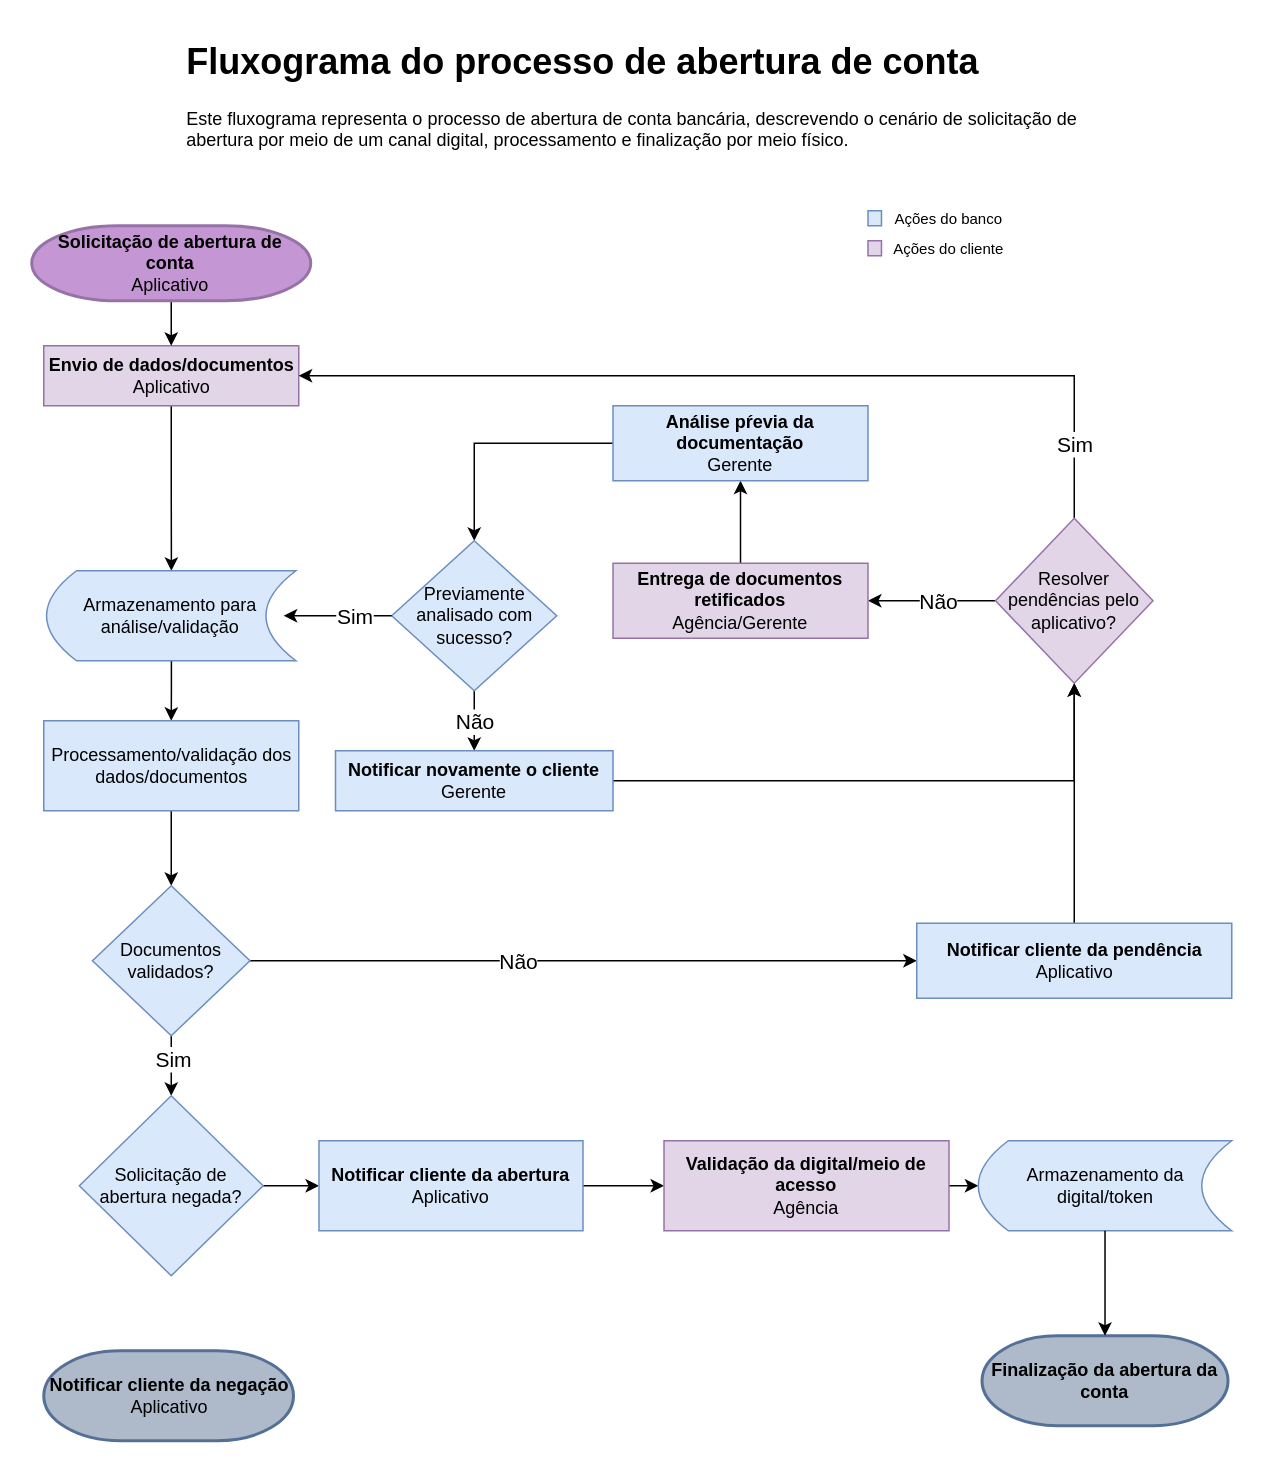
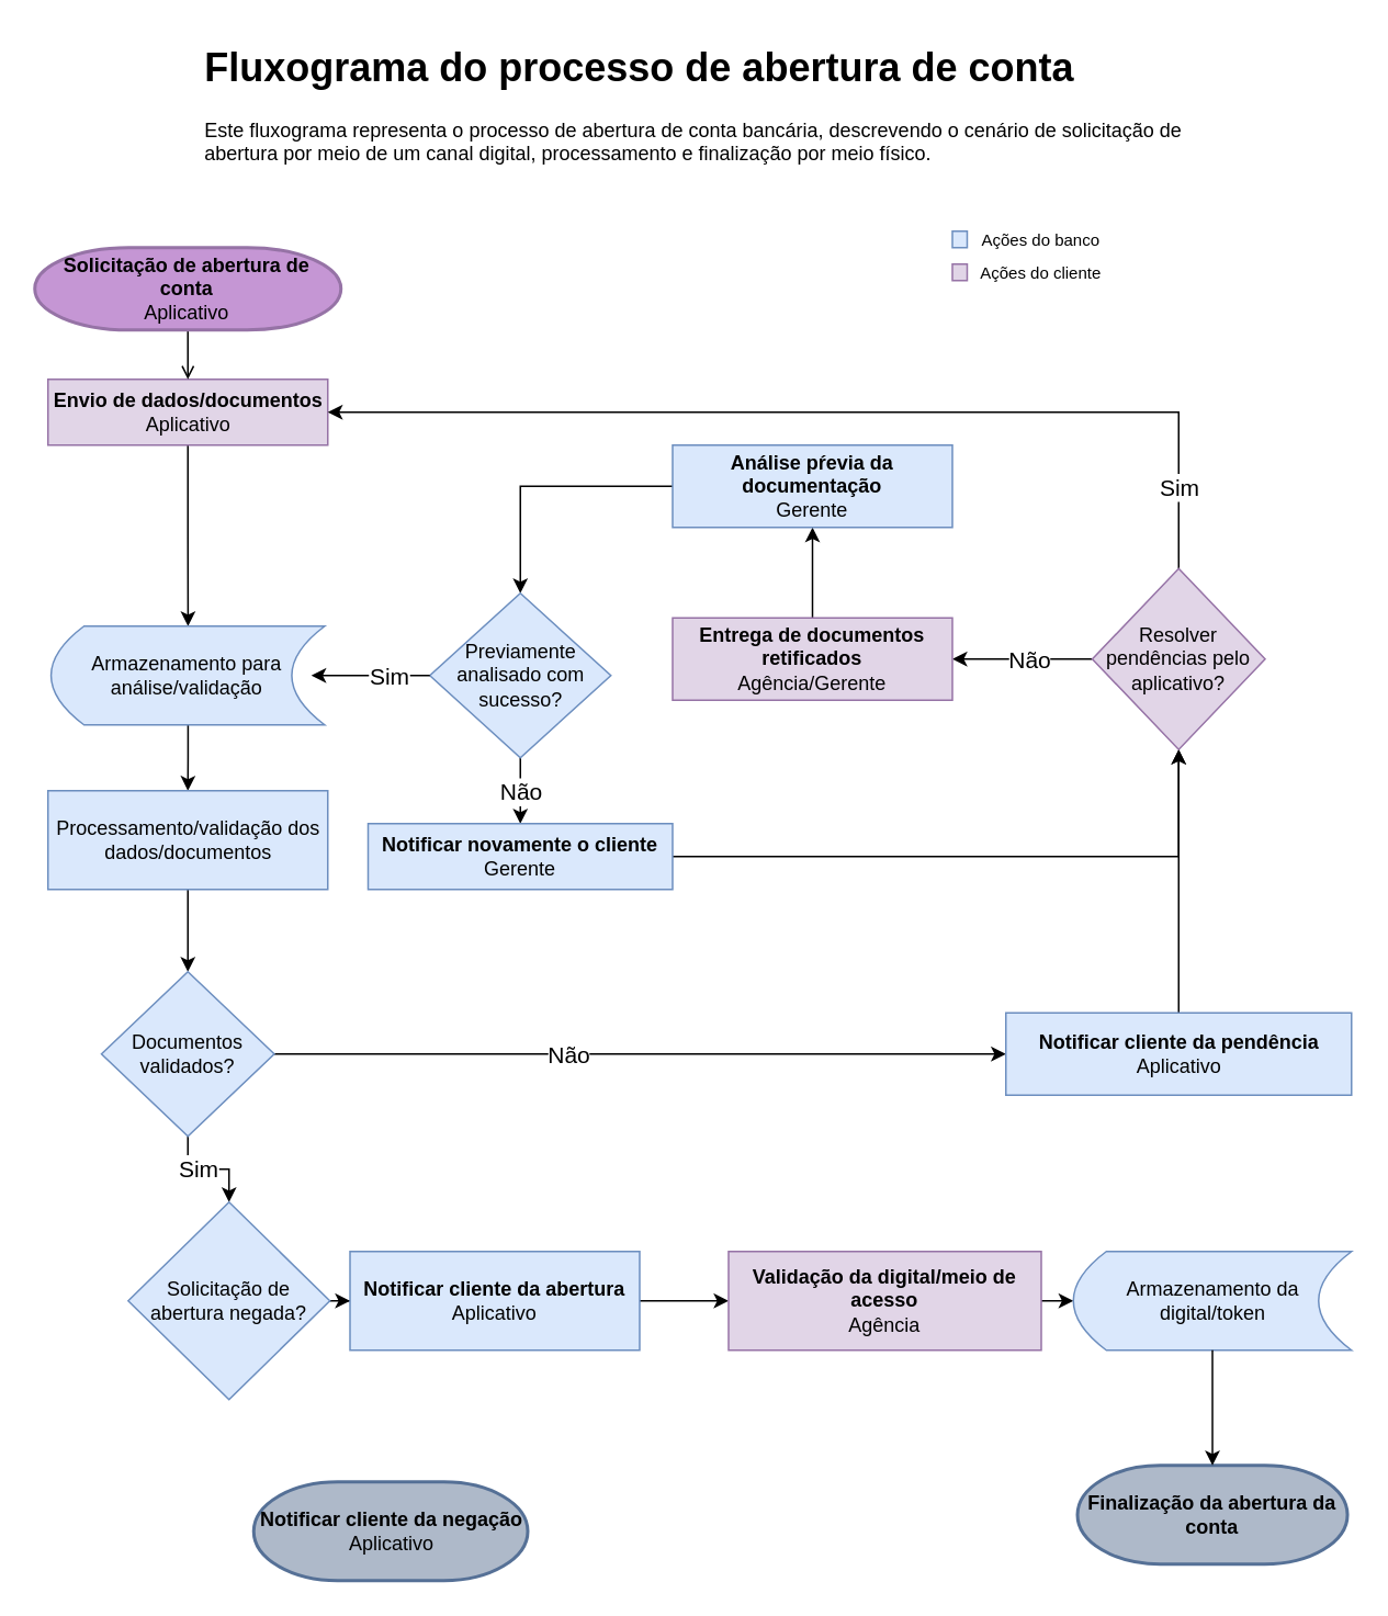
  <mxCell id="0" />
  <mxCell id="1" parent="0" />
  <mxCell id="2" value="&lt;h1 style=&quot;margin-top: 0px;&quot;&gt;Fluxograma do processo de abertura de conta&lt;/h1&gt;&lt;p&gt;Este fluxograma representa o processo de abertura de conta bancária, descrevendo o cenário de solicitação de abertura por meio de um canal digital, processamento e finalização por meio físico.&lt;/p&gt;" style="text;html=1;whiteSpace=wrap;overflow=hidden;rounded=0;" parent="1" vertex="1"><mxGeometry x="122" width="630" height="130" as="geometry" y="20" /></mxCell>
  <mxCell id="3" value="" style="edgeStyle=orthogonalEdgeStyle;rounded=0;orthogonalLoop=1;jettySize=auto;html=1;" parent="1" source="4" target="6" edge="1"><mxGeometry relative="1" as="geometry" /></mxCell>
  <mxCell id="4" value="&lt;b&gt;Envio de dados/documentos&lt;/b&gt;&lt;div&gt;Aplicativo&lt;/div&gt;" style="rounded=0;whiteSpace=wrap;html=1;fillColor=#e1d5e7;strokeColor=#9673a6;" parent="1" vertex="1"><mxGeometry x="28.5" y="230" width="170" height="40" as="geometry" /></mxCell>
  <mxCell id="5" value="" style="edgeStyle=orthogonalEdgeStyle;rounded=0;orthogonalLoop=1;jettySize=auto;html=1;" parent="1" source="6" target="8" edge="1"><mxGeometry relative="1" as="geometry" /></mxCell>
  <mxCell id="6" value="&lt;div style=&quot;&quot;&gt;&lt;span style=&quot;background-color: initial;&quot;&gt;Armazenamento para análise/validação&lt;/span&gt;&lt;/div&gt;" style="shape=dataStorage;whiteSpace=wrap;html=1;fixedSize=1;align=center;fillColor=#dae8fc;strokeColor=#6c8ebf;" parent="1" vertex="1"><mxGeometry x="30.37" y="380" width="166.25" height="60" as="geometry" /></mxCell>
  <mxCell id="7" value="" style="edgeStyle=orthogonalEdgeStyle;rounded=0;orthogonalLoop=1;jettySize=auto;html=1;" parent="1" source="8" target="13" edge="1"><mxGeometry relative="1" as="geometry" /></mxCell>
  <mxCell id="8" value="Processamento/validação dos dados/documentos" style="rounded=0;whiteSpace=wrap;html=1;fillColor=#dae8fc;strokeColor=#6c8ebf;" parent="1" vertex="1"><mxGeometry x="28.5" y="480" width="170" height="60" as="geometry" /></mxCell>
  <mxCell id="9" value="" style="edgeStyle=orthogonalEdgeStyle;rounded=0;orthogonalLoop=1;jettySize=auto;html=1;" parent="1" source="13" target="29" edge="1"><mxGeometry relative="1" as="geometry" /></mxCell>
  <mxCell id="10" value="&lt;font style=&quot;font-size: 14px;&quot;&gt;Sim&lt;/font&gt;" style="edgeLabel;html=1;align=center;verticalAlign=middle;resizable=0;points=[];" parent="9" vertex="1" connectable="0"><mxGeometry x="-0.21" y="1" relative="1" as="geometry"><mxPoint as="offset" /></mxGeometry></mxCell>
  <mxCell id="11" style="edgeStyle=orthogonalEdgeStyle;rounded=0;orthogonalLoop=1;jettySize=auto;html=1;exitX=1;exitY=0.5;exitDx=0;exitDy=0;entryX=0;entryY=0.5;entryDx=0;entryDy=0;" parent="1" source="13" target="15" edge="1"><mxGeometry relative="1" as="geometry"><mxPoint x="658.5" y="740" as="targetPoint" /></mxGeometry></mxCell>
  <mxCell id="12" value="&lt;font style=&quot;font-size: 14px;&quot;&gt;Não&lt;/font&gt;" style="edgeLabel;html=1;align=center;verticalAlign=middle;resizable=0;points=[];" parent="11" vertex="1" connectable="0"><mxGeometry x="0.067" y="-2" relative="1" as="geometry"><mxPoint x="-58" y="-2" as="offset" /></mxGeometry></mxCell>
  <mxCell id="13" value="Documentos validados?" style="rhombus;whiteSpace=wrap;html=1;fillColor=#dae8fc;strokeColor=#6c8ebf;" parent="1" vertex="1"><mxGeometry x="61" y="590" width="104.99" height="100" as="geometry" /></mxCell>
  <mxCell id="14" value="" style="edgeStyle=orthogonalEdgeStyle;rounded=0;orthogonalLoop=1;jettySize=auto;html=1;exitX=0.5;exitY=0;exitDx=0;exitDy=0;" parent="1" source="15" target="20" edge="1"><mxGeometry relative="1" as="geometry"><mxPoint x="715.505" y="715" as="sourcePoint" /><Array as="points"><mxPoint x="716" y="580" /><mxPoint x="716" y="580" /></Array></mxGeometry></mxCell>
  <mxCell id="15" value="&lt;b&gt;Notificar cliente da pendência&lt;/b&gt;&lt;div&gt;Aplicativo&lt;/div&gt;" style="whiteSpace=wrap;html=1;fillColor=#dae8fc;strokeColor=#6c8ebf;" parent="1" vertex="1"><mxGeometry x="610.5" y="615" width="210.01" height="50" as="geometry" /></mxCell>
  <mxCell id="16" value="" style="edgeStyle=orthogonalEdgeStyle;rounded=0;orthogonalLoop=1;jettySize=auto;html=1;" parent="1" source="20" target="22" edge="1"><mxGeometry relative="1" as="geometry" /></mxCell>
  <mxCell id="17" value="&lt;font style=&quot;font-size: 14px;&quot;&gt;Não&lt;/font&gt;" style="edgeLabel;html=1;align=center;verticalAlign=middle;resizable=0;points=[];" parent="16" vertex="1" connectable="0"><mxGeometry x="-0.085" y="3" relative="1" as="geometry"><mxPoint y="-3" as="offset" /></mxGeometry></mxCell>
  <mxCell id="18" style="edgeStyle=orthogonalEdgeStyle;rounded=0;orthogonalLoop=1;jettySize=auto;html=1;exitX=0.5;exitY=0;exitDx=0;exitDy=0;entryX=1;entryY=0.5;entryDx=0;entryDy=0;" parent="1" source="20" target="4" edge="1"><mxGeometry relative="1" as="geometry" /></mxCell>
  <mxCell id="19" value="&lt;font style=&quot;font-size: 14px;&quot;&gt;Sim&lt;/font&gt;" style="edgeLabel;html=1;align=center;verticalAlign=middle;resizable=0;points=[];" parent="18" vertex="1" connectable="0"><mxGeometry x="-0.018" y="-3" relative="1" as="geometry"><mxPoint x="205" y="48" as="offset" /></mxGeometry></mxCell>
  <mxCell id="20" value="Resolver pendências pelo aplicativo?" style="rhombus;whiteSpace=wrap;html=1;fillColor=#e1d5e7;strokeColor=#9673a6;" parent="1" vertex="1"><mxGeometry x="663.01" y="345" width="105" height="110" as="geometry" /></mxCell>
  <mxCell id="21" value="" style="edgeStyle=orthogonalEdgeStyle;rounded=0;orthogonalLoop=1;jettySize=auto;html=1;" parent="1" source="22" target="24" edge="1"><mxGeometry relative="1" as="geometry" /></mxCell>
  <mxCell id="22" value="&lt;b&gt;Entrega de documentos retificados&lt;/b&gt;&lt;div&gt;Agência/Gerente&lt;/div&gt;" style="whiteSpace=wrap;html=1;fillColor=#e1d5e7;strokeColor=#9673a6;" parent="1" vertex="1"><mxGeometry x="408" y="375" width="170" height="50" as="geometry" /></mxCell>
  <mxCell id="23" value="" style="edgeStyle=orthogonalEdgeStyle;rounded=0;orthogonalLoop=1;jettySize=auto;html=1;" parent="1" source="24" target="27" edge="1"><mxGeometry relative="1" as="geometry" /></mxCell>
  <mxCell id="24" value="&lt;b&gt;Análise pŕevia da documentação&lt;/b&gt;&lt;div&gt;Gerente&lt;/div&gt;" style="whiteSpace=wrap;html=1;fillColor=#dae8fc;strokeColor=#6c8ebf;" parent="1" vertex="1"><mxGeometry x="408" y="270" width="170" height="50" as="geometry" /></mxCell>
  <mxCell id="25" value="" style="edgeStyle=orthogonalEdgeStyle;rounded=0;orthogonalLoop=1;jettySize=auto;html=1;" parent="1" source="27" target="33" edge="1"><mxGeometry relative="1" as="geometry" /></mxCell>
  <mxCell id="26" value="&lt;font style=&quot;font-size: 14px;&quot;&gt;Não&lt;/font&gt;" style="edgeLabel;html=1;align=center;verticalAlign=middle;resizable=0;points=[];" parent="25" vertex="1" connectable="0"><mxGeometry x="-0.194" y="3" relative="1" as="geometry"><mxPoint x="-3" y="4" as="offset" /></mxGeometry></mxCell>
  <mxCell id="27" value="Previamente analisado com sucesso?" style="rhombus;whiteSpace=wrap;html=1;fillColor=#dae8fc;strokeColor=#6c8ebf;" parent="1" vertex="1"><mxGeometry x="260.5" y="360" width="110" height="100" as="geometry" /></mxCell>
  <mxCell id="28" value="" style="edgeStyle=orthogonalEdgeStyle;rounded=0;orthogonalLoop=1;jettySize=auto;html=1;" parent="1" source="29" target="38" edge="1"><mxGeometry relative="1" as="geometry" /></mxCell>
- <mxCell id="29" value="Solicitação de abertura negada?" style="rhombus;whiteSpace=wrap;html=1;fillColor=#dae8fc;strokeColor=#6c8ebf;" parent="1" vertex="1"><mxGeometry x="52.24" y="730" width="122.51" height="120" as="geometry" /></mxCell>
+ <mxCell id="29" value="Solicitação de abertura negada?" style="rhombus;whiteSpace=wrap;html=1;fillColor=#dae8fc;strokeColor=#6c8ebf;" parent="1" vertex="1"><mxGeometry x="77.24" y="730" width="122.51" height="120" as="geometry" /></mxCell>
  <mxCell id="30" style="edgeStyle=orthogonalEdgeStyle;rounded=0;orthogonalLoop=1;jettySize=auto;html=1;exitX=0;exitY=0.5;exitDx=0;exitDy=0;" parent="1" source="27" edge="1"><mxGeometry relative="1" as="geometry"><mxPoint x="188.5" y="410" as="targetPoint" /></mxGeometry></mxCell>
  <mxCell id="31" value="&lt;font style=&quot;font-size: 14px;&quot;&gt;Sim&lt;/font&gt;" style="edgeLabel;html=1;align=center;verticalAlign=middle;resizable=0;points=[];" parent="30" vertex="1" connectable="0"><mxGeometry x="0.029" y="2" relative="1" as="geometry"><mxPoint x="12" y="-2" as="offset" /></mxGeometry></mxCell>
  <mxCell id="32" style="edgeStyle=orthogonalEdgeStyle;rounded=0;orthogonalLoop=1;jettySize=auto;html=1;exitX=1;exitY=0.5;exitDx=0;exitDy=0;" parent="1" source="33" target="20" edge="1"><mxGeometry relative="1" as="geometry"><mxPoint x="720.5" y="570" as="targetPoint" /></mxGeometry></mxCell>
  <mxCell id="33" value="&lt;b&gt;Notificar novamente o cliente&lt;/b&gt;&lt;div&gt;Gerente&lt;/div&gt;" style="whiteSpace=wrap;html=1;fillColor=#dae8fc;strokeColor=#6c8ebf;" parent="1" vertex="1"><mxGeometry x="223" y="500" width="185" height="40" as="geometry" /></mxCell>
- <mxCell id="34" style="edgeStyle=orthogonalEdgeStyle;rounded=0;orthogonalLoop=1;jettySize=auto;html=1;exitX=0.5;exitY=1;exitDx=0;exitDy=0;exitPerimeter=0;" parent="1" source="35" target="4" edge="1"><mxGeometry relative="1" as="geometry" /></mxCell>
+ <mxCell id="34" style="edgeStyle=orthogonalEdgeStyle;rounded=0;orthogonalLoop=1;jettySize=auto;html=1;exitX=0.5;exitY=1;exitDx=0;exitDy=0;exitPerimeter=0;endArrow=open;" parent="1" source="35" target="4" edge="1"><mxGeometry relative="1" as="geometry" /></mxCell>
  <mxCell id="35" value="&lt;b&gt;Solicitação de abertura de conta&lt;/b&gt;&lt;div&gt;Aplicativo&lt;/div&gt;" style="strokeWidth=2;html=1;shape=mxgraph.flowchart.terminator;whiteSpace=wrap;fillColor=#C596D4;strokeColor=#9673a6;shadow=0;perimeterSpacing=0;fillStyle=solid;" parent="1" vertex="1"><mxGeometry x="20.49" y="150" width="186" height="50" as="geometry" /></mxCell>
- <mxCell id="36" value="&lt;b&gt;Notificar cliente da negação&lt;/b&gt;&lt;div&gt;Aplicativo&lt;/div&gt;" style="strokeWidth=2;html=1;shape=mxgraph.flowchart.terminator;whiteSpace=wrap;fillColor=#AEB9C9;strokeColor=#557096;" parent="1" vertex="1"><mxGeometry x="28.5" y="900" width="166.5" height="60" as="geometry" /></mxCell>
+ <mxCell id="36" value="&lt;b&gt;Notificar cliente da negação&lt;/b&gt;&lt;div&gt;Aplicativo&lt;/div&gt;" style="strokeWidth=2;html=1;shape=mxgraph.flowchart.terminator;whiteSpace=wrap;fillColor=#AEB9C9;strokeColor=#557096;" parent="1" vertex="1"><mxGeometry x="153.5" y="900" width="166.5" height="60" as="geometry" /></mxCell>
  <mxCell id="37" style="edgeStyle=orthogonalEdgeStyle;rounded=0;orthogonalLoop=1;jettySize=auto;html=1;exitX=1;exitY=0.5;exitDx=0;exitDy=0;entryX=0;entryY=0.5;entryDx=0;entryDy=0;" parent="1" source="38" target="41" edge="1"><mxGeometry relative="1" as="geometry" /></mxCell>
  <mxCell id="38" value="&lt;b&gt;Notificar cliente da abertura&lt;/b&gt;&lt;div&gt;Aplicativo&lt;/div&gt;" style="whiteSpace=wrap;html=1;fillColor=#dae8fc;strokeColor=#6c8ebf;" parent="1" vertex="1"><mxGeometry x="212" y="760" width="175.99" height="60" as="geometry" /></mxCell>
  <mxCell id="39" value="&lt;b&gt;Finalização da abertura da conta&lt;/b&gt;" style="strokeWidth=2;html=1;shape=mxgraph.flowchart.terminator;whiteSpace=wrap;strokeColor=#557096;align=center;verticalAlign=middle;fontFamily=Helvetica;fontSize=12;fontColor=default;fillColor=#AEB9C9;" parent="1" vertex="1"><mxGeometry x="654.01" y="890" width="164.02" height="60" as="geometry" /></mxCell>
  <mxCell id="40" style="edgeStyle=orthogonalEdgeStyle;rounded=0;orthogonalLoop=1;jettySize=auto;html=1;exitX=1;exitY=0.5;exitDx=0;exitDy=0;entryX=0;entryY=0.5;entryDx=0;entryDy=0;" parent="1" source="41" target="42" edge="1"><mxGeometry relative="1" as="geometry" /></mxCell>
  <mxCell id="41" value="&lt;b&gt;Validação da digital/meio de acesso&lt;/b&gt;&lt;div&gt;Agência&lt;/div&gt;" style="rounded=0;whiteSpace=wrap;html=1;fillColor=#e1d5e7;strokeColor=#9673a6;" parent="1" vertex="1"><mxGeometry x="442" y="760" width="190" height="60" as="geometry" /></mxCell>
  <mxCell id="42" value="Armazenamento da digital/token" style="shape=dataStorage;whiteSpace=wrap;html=1;fixedSize=1;fillColor=#dae8fc;strokeColor=#6c8ebf;" parent="1" vertex="1"><mxGeometry x="651.52" y="760" width="168.99" height="60" as="geometry" /></mxCell>
  <mxCell id="43" style="edgeStyle=orthogonalEdgeStyle;rounded=0;orthogonalLoop=1;jettySize=auto;html=1;exitX=0.5;exitY=1;exitDx=0;exitDy=0;entryX=0.5;entryY=0;entryDx=0;entryDy=0;entryPerimeter=0;" parent="1" source="42" target="39" edge="1"><mxGeometry relative="1" as="geometry" /></mxCell>
  <mxCell id="44" value="" style="rounded=0;whiteSpace=wrap;html=1;fillColor=#dae8fc;strokeColor=#6c8ebf;" vertex="1" parent="1"><mxGeometry x="578" y="140" width="8.99" height="10" as="geometry" /></mxCell>
  <mxCell id="45" value="" style="rounded=0;whiteSpace=wrap;html=1;fillColor=#e1d5e7;strokeColor=#9673a6;" vertex="1" parent="1"><mxGeometry x="578" y="160" width="8.99" height="10" as="geometry" /></mxCell>
  <mxCell id="46" value="&lt;font style=&quot;font-size: 10px;&quot;&gt;Ações do banco&lt;/font&gt;" style="text;html=1;align=center;verticalAlign=middle;whiteSpace=wrap;rounded=0;" vertex="1" parent="1"><mxGeometry x="572" y="130" width="120" height="30" as="geometry" /></mxCell>
  <mxCell id="47" value="&lt;font style=&quot;font-size: 10px;&quot;&gt;Ações do cliente&lt;/font&gt;" style="text;html=1;align=center;verticalAlign=middle;whiteSpace=wrap;rounded=0;" vertex="1" parent="1"><mxGeometry x="572" y="150" width="120" height="30" as="geometry" /></mxCell>
